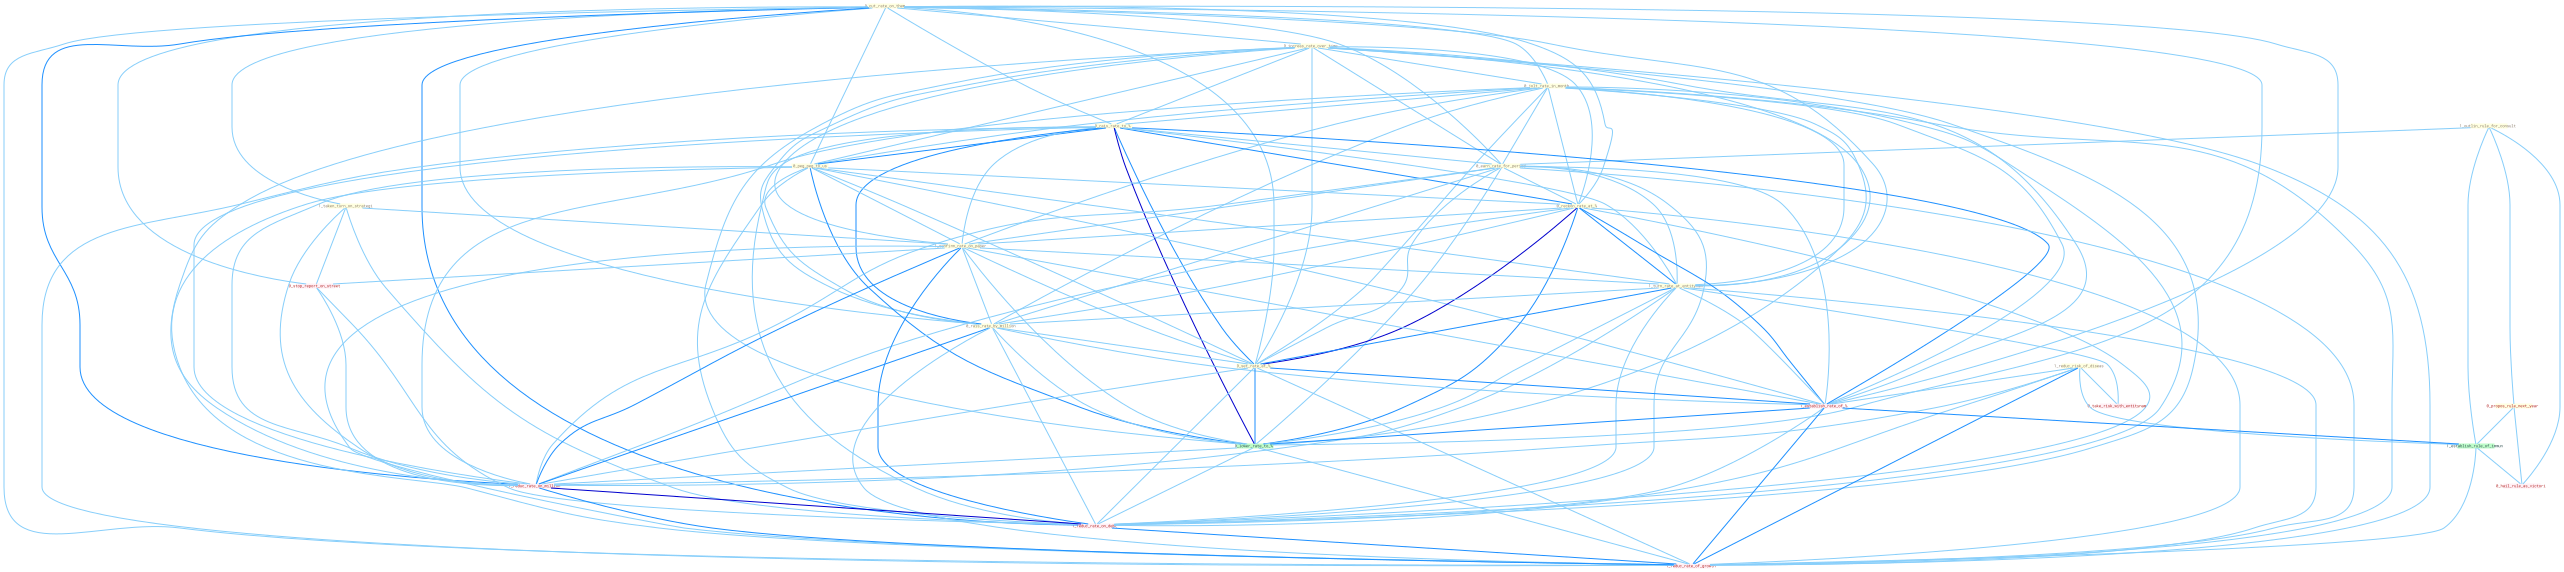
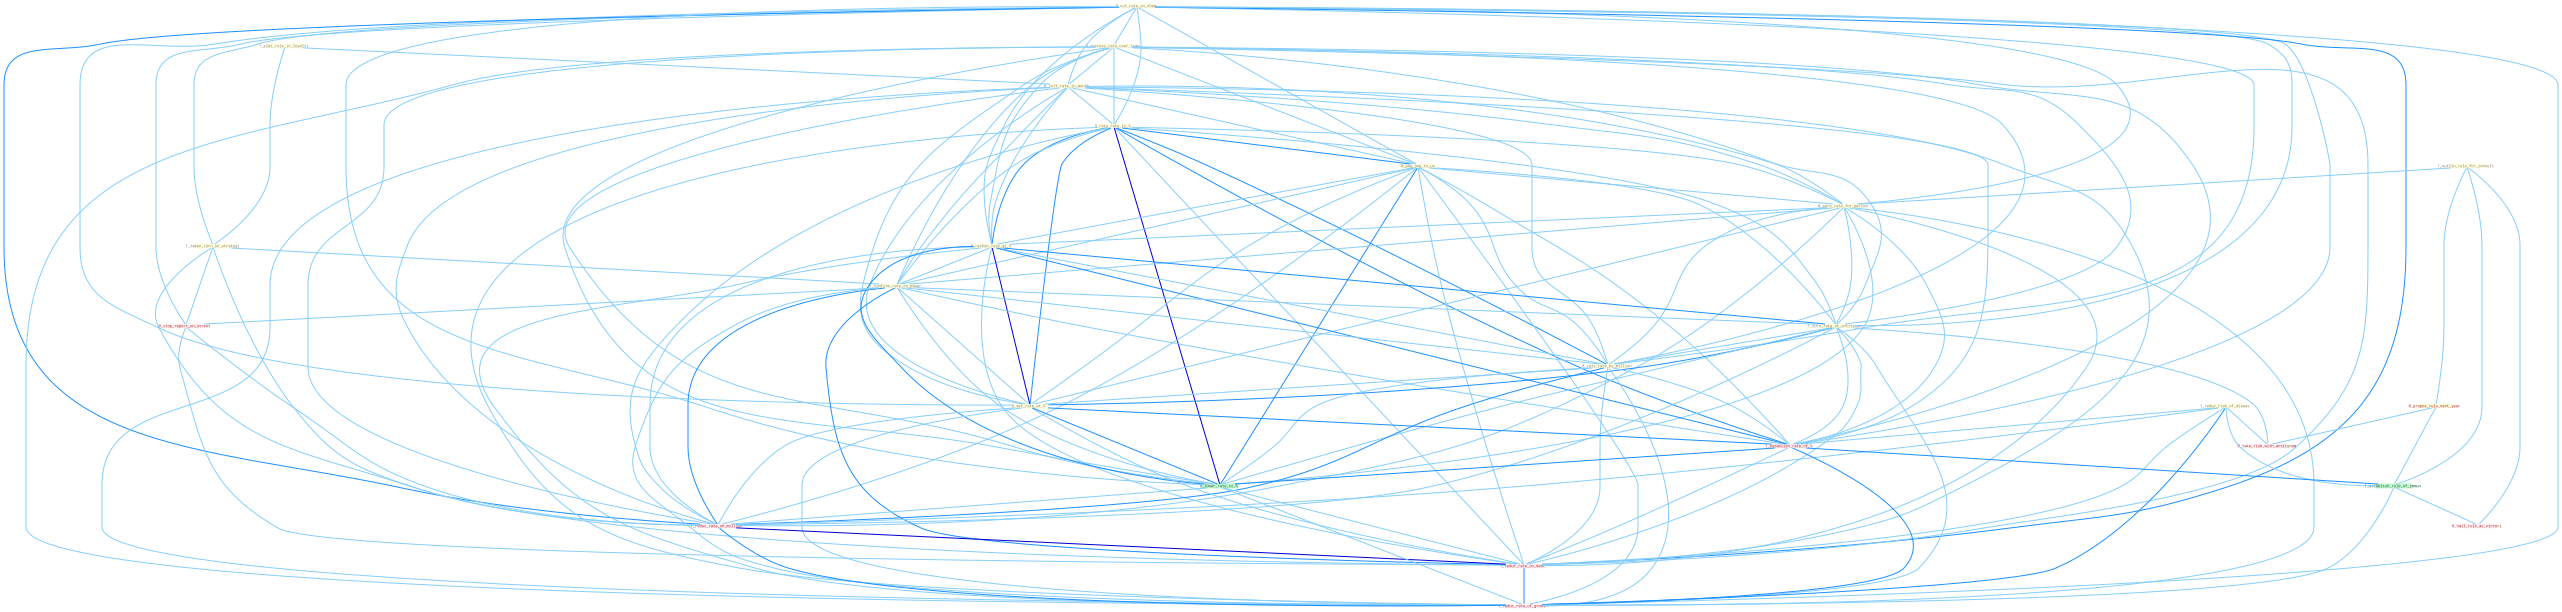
  graph {
    fontname="Roboto Mono"
    node [color="#ffffe0" fixedsize=true fontcolor="#8b7d6b" fontname="Roboto Mono" fontsize=4 shape=polygon style=filled]
    edge [color="#87cefa" fontname="Roboto Mono" w=1]
    "0_cut_rate_on_them " [height=.06 width=.5]
    "0_increas_rate_over_time " [height=.06 width=.5]
    "1_outlin_rule_for_consult " [height=.06 width=.5]
+   "1_plai_role_in_loyalti " [height=.06 width=.5]
    "0_propos_rule_next_year " [fontcolor="#b22222" height=.06 width=.5]
    "0_jolt_rate_in_month " [height=.06 width=.5]
    "0_rais_rate_to_% " [height=.06 width=.5]
    n8 [height=.06 label="0_peg_peg_to_us" width=.5]
    n9 [height=.06 label="1_taken_turn_on_strategi" width=.5]
    "0_earn_rate_for_period " [height=.06 width=.5]
    "0_reckon_rate_at_% " [height=.06 width=.5]
    "1_confirm_rate_on_paper " [height=.06 width=.5]
    "1_turn_rate_at_entitynam " [height=.06 width=.5]
    "0_rais_rate_by_million " [height=.06 width=.5]
    "0_set_rate_at_% " [height=.06 width=.5]
    "1_reduc_risk_of_diseas " [height=.06 width=.5]
    "1_establish_rate_of_% " [color="#fff0f5" fontcolor="#b22222" height=.06 width=.5]
    "0_stop_report_on_street " [color="#fff0f5" fontcolor="#b22222" height=.06 width=.5]
    "0_hail_rule_as_victori " [color="#fff0f5" fontcolor="#b22222" height=.06 width=.5]
    "1_reduc_rate_on_million " [color="#fff0f5" fontcolor="#b22222" height=.06 width=.5]
    "0_take_risk_with_entitynam " [color="#fff0f5" fontcolor="#b22222" height=.06 width=.5]
    "1_reduc_rate_on_debt " [color="#fff0f5" fontcolor="#b22222" height=.06 width=.5]
    "1_reduc_rate_of_growth " [color="#fff0f5" fontcolor="#b22222" height=.06 width=.5]
    "0_lower_rate_to_% " [color="#BDFCC9" fontcolor="#2f4f4f" height=.06 width=.5]
    "1_establish_rule_of_immun " [color="#BDFCC9" fontcolor="#2f4f4f" height=.06 width=.5]
    subgraph sub_1 {
      "0_cut_rate_on_them "
      "0_increas_rate_over_time "
      "1_outlin_rule_for_consult "
+     "1_plai_role_in_loyalti "
      "0_propos_rule_next_year "
      "0_jolt_rate_in_month "
      "0_rais_rate_to_% "
      n8
      n9
      "0_earn_rate_for_period "
      "0_reckon_rate_at_% "
      "1_confirm_rate_on_paper "
      "1_turn_rate_at_entitynam "
      "0_rais_rate_by_million "
      "0_set_rate_at_% "
      "1_reduc_risk_of_diseas "
    }
    subgraph sub_2 {
      "1_establish_rate_of_% "
      "0_stop_report_on_street "
      "0_hail_rule_as_victori "
      "1_reduc_rate_on_million "
      "0_take_risk_with_entitynam "
      "1_reduc_rate_on_debt "
      "1_reduc_rate_of_growth "
    }
    "0_cut_rate_on_them " -- "0_increas_rate_over_time "
    "0_cut_rate_on_them " -- "0_jolt_rate_in_month "
    "0_cut_rate_on_them " -- "0_rais_rate_to_% "
    "0_cut_rate_on_them " -- n8
    "0_cut_rate_on_them " -- n9
    "0_cut_rate_on_them " -- "0_earn_rate_for_period "
    "0_cut_rate_on_them " -- "0_reckon_rate_at_% "
    "0_cut_rate_on_them " -- "1_turn_rate_at_entitynam "
    "0_cut_rate_on_them " -- "0_rais_rate_by_million "
    "0_cut_rate_on_them " -- "0_set_rate_at_% "
    "0_cut_rate_on_them " -- "1_establish_rate_of_% "
    "0_cut_rate_on_them " -- "0_stop_report_on_street "
    "0_cut_rate_on_them " -- "1_reduc_rate_on_million " [color="#1e90ff" w=2]
    "0_cut_rate_on_them " -- "1_reduc_rate_on_debt " [color="#1e90ff" w=2]
    "0_cut_rate_on_them " -- "1_reduc_rate_of_growth "
    "0_cut_rate_on_them " -- "0_lower_rate_to_% "
    "0_increas_rate_over_time " -- "0_jolt_rate_in_month "
    "0_increas_rate_over_time " -- "0_rais_rate_to_% "
    "0_increas_rate_over_time " -- n8
    "0_increas_rate_over_time " -- "0_earn_rate_for_period "
    "0_increas_rate_over_time " -- "0_reckon_rate_at_% "
    "0_increas_rate_over_time " -- "1_confirm_rate_on_paper "
    "0_increas_rate_over_time " -- "1_turn_rate_at_entitynam "
    "0_increas_rate_over_time " -- "0_rais_rate_by_million "
    "0_increas_rate_over_time " -- "0_set_rate_at_% "
    "0_increas_rate_over_time " -- "1_establish_rate_of_% "
    "0_increas_rate_over_time " -- "1_reduc_rate_on_million "
    "0_increas_rate_over_time " -- "1_reduc_rate_on_debt "
    "0_increas_rate_over_time " -- "1_reduc_rate_of_growth "
    "0_increas_rate_over_time " -- "0_lower_rate_to_% "
    "1_outlin_rule_for_consult " -- "0_propos_rule_next_year "
    "1_outlin_rule_for_consult " -- "0_earn_rate_for_period "
    "1_outlin_rule_for_consult " -- "0_hail_rule_as_victori "
    "1_outlin_rule_for_consult " -- "1_establish_rule_of_immun "
-   "0_propos_rule_next_year " -- "0_hail_rule_as_victori "
+   "1_plai_role_in_loyalti " -- "0_jolt_rate_in_month "
+   "1_plai_role_in_loyalti " -- n9
+   "0_propos_rule_next_year " -- "0_take_risk_with_entitynam "
    "0_propos_rule_next_year " -- "1_establish_rule_of_immun "
    "0_jolt_rate_in_month " -- "0_rais_rate_to_% "
    "0_jolt_rate_in_month " -- n8
    "0_jolt_rate_in_month " -- "0_earn_rate_for_period "
    "0_jolt_rate_in_month " -- "0_reckon_rate_at_% "
    "0_jolt_rate_in_month " -- "1_confirm_rate_on_paper "
    "0_jolt_rate_in_month " -- "1_turn_rate_at_entitynam "
    "0_jolt_rate_in_month " -- "0_rais_rate_by_million "
    "0_jolt_rate_in_month " -- "0_set_rate_at_% "
    "0_jolt_rate_in_month " -- "1_establish_rate_of_% "
    "0_jolt_rate_in_month " -- "1_reduc_rate_on_million "
    "0_jolt_rate_in_month " -- "1_reduc_rate_on_debt "
    "0_jolt_rate_in_month " -- "1_reduc_rate_of_growth "
    "0_jolt_rate_in_month " -- "0_lower_rate_to_% "
    "0_rais_rate_to_% " -- n8 [color="#1e90ff" w=2]
    "0_rais_rate_to_% " -- "0_earn_rate_for_period "
    "0_rais_rate_to_% " -- "0_reckon_rate_at_% " [color="#1e90ff" w=2]
    "0_rais_rate_to_% " -- "1_confirm_rate_on_paper "
    "0_rais_rate_to_% " -- "1_turn_rate_at_entitynam "
    "0_rais_rate_to_% " -- "0_rais_rate_by_million " [color="#1e90ff" w=2]
    "0_rais_rate_to_% " -- "0_set_rate_at_% " [color="#1e90ff" w=2]
    "0_rais_rate_to_% " -- "1_establish_rate_of_% " [color="#1e90ff" w=2]
    "0_rais_rate_to_% " -- "1_reduc_rate_on_million "
    "0_rais_rate_to_% " -- "1_reduc_rate_on_debt "
    "0_rais_rate_to_% " -- "1_reduc_rate_of_growth "
    "0_rais_rate_to_% " -- "0_lower_rate_to_% " [color="#0000cd" w=3]
+   n8 -- "0_earn_rate_for_period "
    n8 -- "0_reckon_rate_at_% "
    n8 -- "1_confirm_rate_on_paper "
    n8 -- "1_turn_rate_at_entitynam "
    n8 -- "0_rais_rate_by_million "
    n8 -- "0_set_rate_at_% "
    n8 -- "1_establish_rate_of_% "
    n8 -- "1_reduc_rate_on_million "
    n8 -- "1_reduc_rate_on_debt "
    n8 -- "1_reduc_rate_of_growth "
    n8 -- "0_lower_rate_to_% " [color="#1e90ff" w=2]
    n9 -- "1_confirm_rate_on_paper "
    n9 -- "0_stop_report_on_street "
    n9 -- "1_reduc_rate_on_million "
    n9 -- "1_reduc_rate_on_debt "
    "0_earn_rate_for_period " -- "0_reckon_rate_at_% "
    "0_earn_rate_for_period " -- "1_confirm_rate_on_paper "
    "0_earn_rate_for_period " -- "1_turn_rate_at_entitynam "
    "0_earn_rate_for_period " -- "0_rais_rate_by_million "
    "0_earn_rate_for_period " -- "0_set_rate_at_% "
    "0_earn_rate_for_period " -- "1_establish_rate_of_% "
    "0_earn_rate_for_period " -- "1_reduc_rate_on_million "
    "0_earn_rate_for_period " -- "1_reduc_rate_on_debt "
    "0_earn_rate_for_period " -- "1_reduc_rate_of_growth "
    "0_earn_rate_for_period " -- "0_lower_rate_to_% "
    "0_reckon_rate_at_% " -- "1_confirm_rate_on_paper "
    "0_reckon_rate_at_% " -- "1_turn_rate_at_entitynam " [color="#1e90ff" w=2]
    "0_reckon_rate_at_% " -- "0_rais_rate_by_million "
    "0_reckon_rate_at_% " -- "0_set_rate_at_% " [color="#0000cd" w=3]
    "0_reckon_rate_at_% " -- "1_establish_rate_of_% " [color="#1e90ff" w=2]
    "0_reckon_rate_at_% " -- "1_reduc_rate_on_million "
    "0_reckon_rate_at_% " -- "1_reduc_rate_on_debt "
    "0_reckon_rate_at_% " -- "1_reduc_rate_of_growth "
    "0_reckon_rate_at_% " -- "0_lower_rate_to_% " [color="#1e90ff" w=2]
    "1_confirm_rate_on_paper " -- "1_turn_rate_at_entitynam "
    "1_confirm_rate_on_paper " -- "0_rais_rate_by_million "
    "1_confirm_rate_on_paper " -- "0_set_rate_at_% "
    "1_confirm_rate_on_paper " -- "1_establish_rate_of_% "
    "1_confirm_rate_on_paper " -- "0_stop_report_on_street "
    "1_confirm_rate_on_paper " -- "1_reduc_rate_on_million " [color="#1e90ff" w=2]
    "1_confirm_rate_on_paper " -- "1_reduc_rate_on_debt " [color="#1e90ff" w=2]
    "1_confirm_rate_on_paper " -- "1_reduc_rate_of_growth "
    "1_confirm_rate_on_paper " -- "0_lower_rate_to_% "
    "1_turn_rate_at_entitynam " -- "0_rais_rate_by_million "
    "1_turn_rate_at_entitynam " -- "0_set_rate_at_% " [color="#1e90ff" w=2]
    "1_turn_rate_at_entitynam " -- "1_establish_rate_of_% "
    "1_turn_rate_at_entitynam " -- "1_reduc_rate_on_million "
    "1_turn_rate_at_entitynam " -- "0_take_risk_with_entitynam "
    "1_turn_rate_at_entitynam " -- "1_reduc_rate_on_debt "
    "1_turn_rate_at_entitynam " -- "1_reduc_rate_of_growth "
    "1_turn_rate_at_entitynam " -- "0_lower_rate_to_% "
    "0_rais_rate_by_million " -- "0_set_rate_at_% "
    "0_rais_rate_by_million " -- "1_establish_rate_of_% "
    "0_rais_rate_by_million " -- "1_reduc_rate_on_million " [color="#1e90ff" w=2]
    "0_rais_rate_by_million " -- "1_reduc_rate_on_debt "
    "0_rais_rate_by_million " -- "1_reduc_rate_of_growth "
    "0_rais_rate_by_million " -- "0_lower_rate_to_% "
    "0_set_rate_at_% " -- "1_establish_rate_of_% " [color="#1e90ff" w=2]
    "0_set_rate_at_% " -- "1_reduc_rate_on_million "
    "0_set_rate_at_% " -- "1_reduc_rate_on_debt "
    "0_set_rate_at_% " -- "1_reduc_rate_of_growth "
    "0_set_rate_at_% " -- "0_lower_rate_to_% " [color="#1e90ff" w=2]
    "1_reduc_risk_of_diseas " -- "1_establish_rate_of_% "
    "1_reduc_risk_of_diseas " -- "1_reduc_rate_on_million "
    "1_reduc_risk_of_diseas " -- "0_take_risk_with_entitynam "
    "1_reduc_risk_of_diseas " -- "1_reduc_rate_on_debt "
    "1_reduc_risk_of_diseas " -- "1_reduc_rate_of_growth " [color="#1e90ff" w=2]
    "1_reduc_risk_of_diseas " -- "1_establish_rule_of_immun "
    "1_establish_rate_of_% " -- "1_reduc_rate_on_debt "
    "1_establish_rate_of_% " -- "1_reduc_rate_of_growth " [color="#1e90ff" w=2]
    "1_establish_rate_of_% " -- "0_lower_rate_to_% " [color="#1e90ff" w=2]
    "1_establish_rate_of_% " -- "1_establish_rule_of_immun " [color="#1e90ff" w=2]
    "0_stop_report_on_street " -- "1_reduc_rate_on_million "
    "0_stop_report_on_street " -- "1_reduc_rate_on_debt "
    "1_reduc_rate_on_million " -- "1_reduc_rate_on_debt " [color="#0000cd" w=3]
    "1_reduc_rate_on_million " -- "1_reduc_rate_of_growth " [color="#1e90ff" w=2]
    "1_reduc_rate_on_debt " -- "1_reduc_rate_of_growth " [color="#1e90ff" w=2]
    "0_lower_rate_to_% " -- "1_reduc_rate_on_million "
    "0_lower_rate_to_% " -- "1_reduc_rate_on_debt "
    "0_lower_rate_to_% " -- "1_reduc_rate_of_growth "
    "1_establish_rule_of_immun " -- "0_hail_rule_as_victori "
    "1_establish_rule_of_immun " -- "1_reduc_rate_of_growth "
  }
